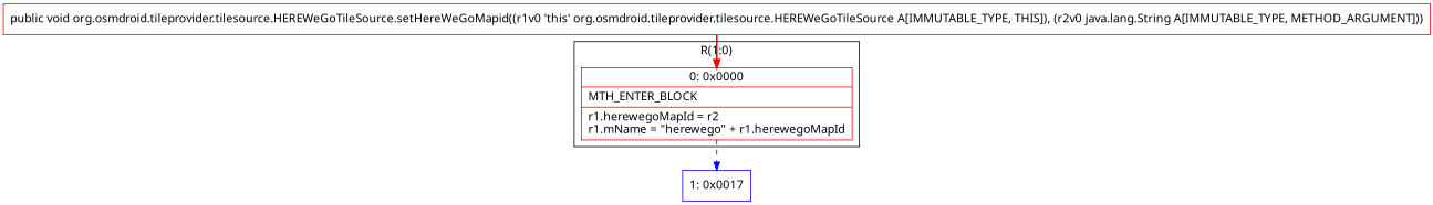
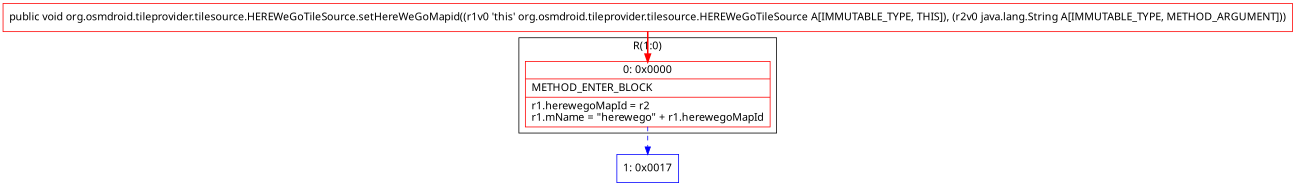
  digraph {
    fontname="Noto Sans"
    node [color=red shape=record fontname="Noto Sans"]
    edge [fontname="Noto Sans"]
-   n1 [label="{0\:\ 0x0000|MTH_ENTER_BLOCK\l|r1.herewegoMapId = r2\lr1.mName = \"herewego\" + r1.herewegoMapId\l}"]
+   n1 [label="{0\:\ 0x0000|METHOD_ENTER_BLOCK\l|r1.herewegoMapId = r2\lr1.mName = \"herewego\" + r1.herewegoMapId\l}"]
    n2 [color=blue label="{1\:\ 0x0017}"]
    n3 [label="{public void org.osmdroid.tileprovider.tilesource.HEREWeGoTileSource.setHereWeGoMapid((r1v0 'this' org.osmdroid.tileprovider.tilesource.HEREWeGoTileSource A[IMMUTABLE_TYPE, THIS]), (r2v0 java.lang.String A[IMMUTABLE_TYPE, METHOD_ARGUMENT])) }"]
    subgraph cluster_1 {
      label="R(1:0)"
      n1
    }
    n1 -> n2 [color=blue style=dashed]
    n3 -> n1 [color=red style=bold]
  }
